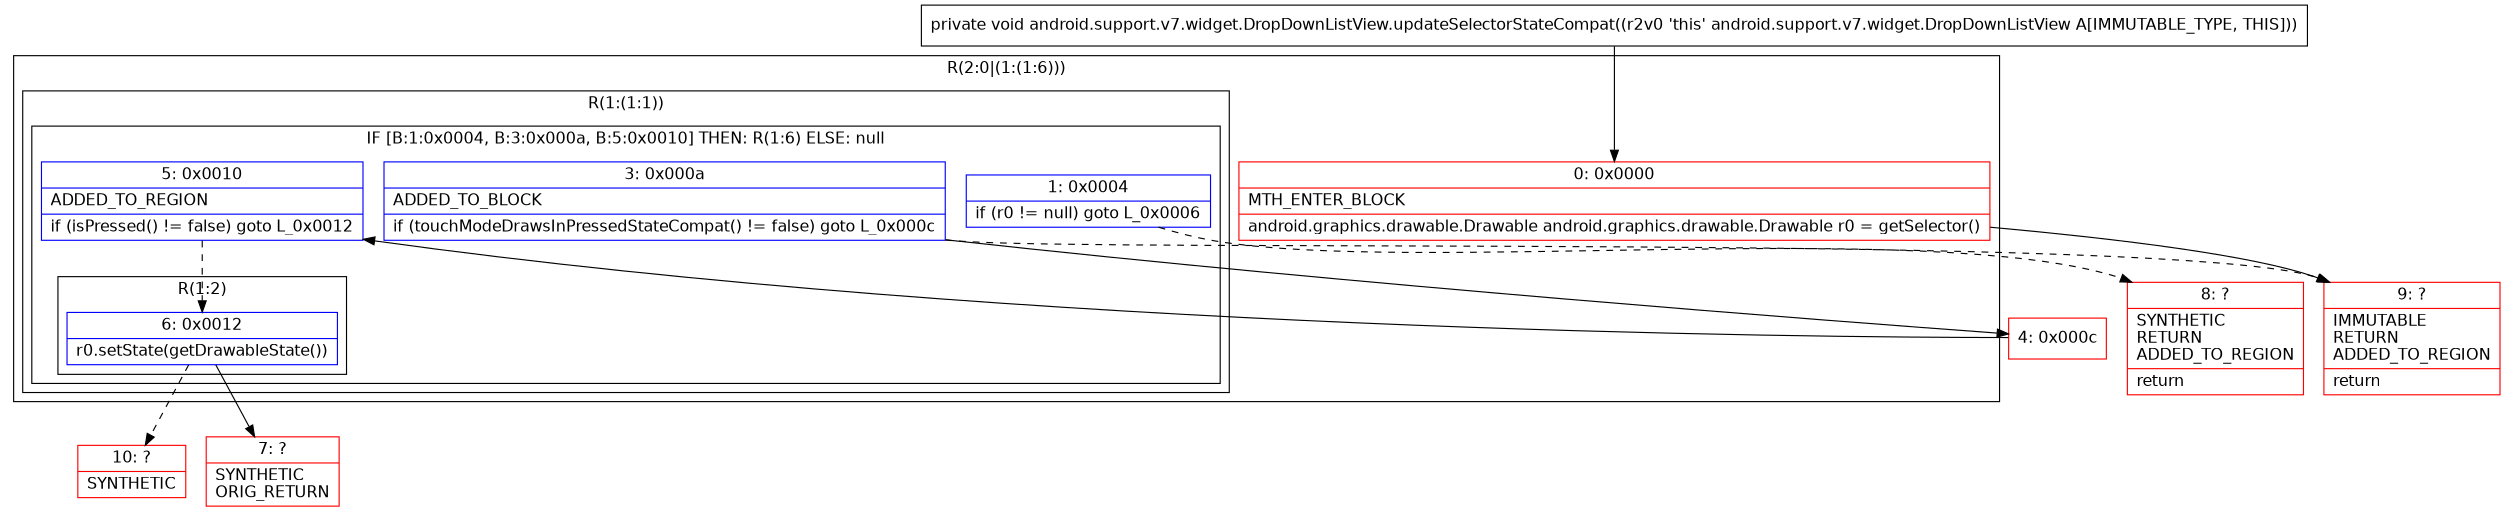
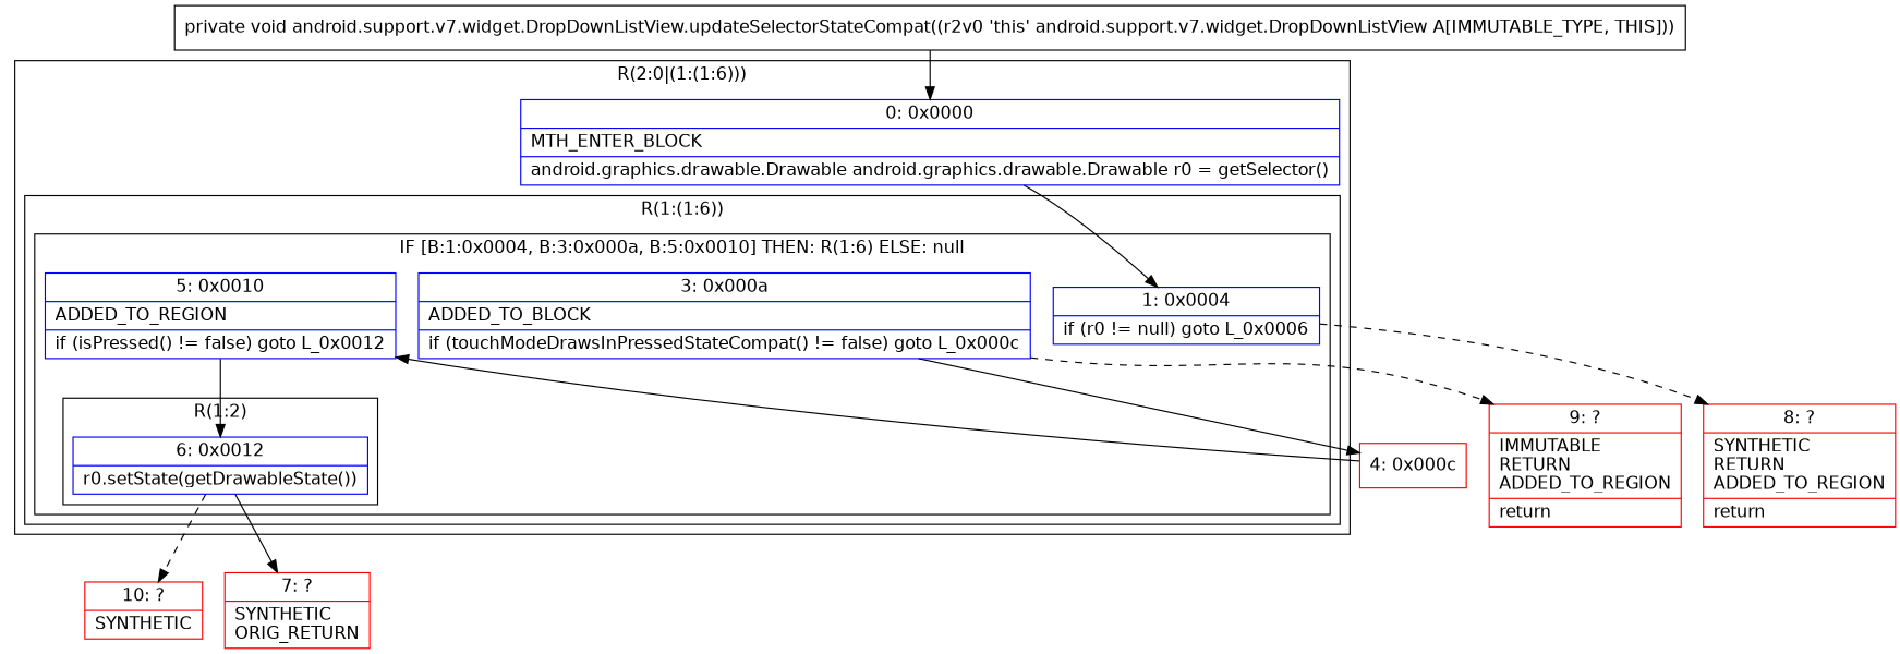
  digraph {
    fontname="DejaVu Sans"
    node [color=blue fontname="DejaVu Sans" shape=record]
    edge [fontname="DejaVu Sans"]
    n1 [label="{6\:\ 0x0012|r0.setState(getDrawableState())\l}"]
    n2 [label="{1\:\ 0x0004|if (r0 != null) goto L_0x0006\l}"]
    n3 [label="{3\:\ 0x000a|ADDED_TO_BLOCK\l|if (touchModeDrawsInPressedStateCompat() != false) goto L_0x000c\l}"]
    n4 [label="{5\:\ 0x0010|ADDED_TO_REGION\l|if (isPressed() != false) goto L_0x0012\l}"]
-   n5 [color=red label="{0\:\ 0x0000|MTH_ENTER_BLOCK\l|android.graphics.drawable.Drawable android.graphics.drawable.Drawable r0 = getSelector()\l}"]
+   n5 [label="{0\:\ 0x0000|MTH_ENTER_BLOCK\l|android.graphics.drawable.Drawable android.graphics.drawable.Drawable r0 = getSelector()\l}"]
    n6 [color=red label="{10\:\ ?|SYNTHETIC\l}"]
    n7 [color=red label="{7\:\ ?|SYNTHETIC\lORIG_RETURN\l}"]
    n8 [color=red label="{8\:\ ?|SYNTHETIC\lRETURN\lADDED_TO_REGION\l|return\l}"]
    n9 [color=red label="{4\:\ 0x000c}"]
    n10 [color=red label="{9\:\ ?|IMMUTABLE\lRETURN\lADDED_TO_REGION\l|return\l}"]
    n11 [label="{private void android.support.v7.widget.DropDownListView.updateSelectorStateCompat((r2v0 'this' android.support.v7.widget.DropDownListView A[IMMUTABLE_TYPE, THIS])) }" color=""]
    subgraph cluster_1 {
      label="R(2:0|(1:(1:6)))"
      n5
      subgraph cluster_2 {
-       label="R(1:(1:1))"
+       label="R(1:(1:6))"
        subgraph cluster_3 {
          label="IF [B:1:0x0004, B:3:0x000a, B:5:0x0010] THEN: R(1:6) ELSE: null"
          n2
          n3
          n4
          subgraph cluster_4 {
            label="R(1:2)"
            n1
          }
        }
      }
    }
    n1 -> n6 [style=dashed]
    n1 -> n7
    n2 -> n8 [style=dashed]
    n3 -> n9
    n3 -> n10 [style=dashed]
-   n4 -> n1 [style=dashed]
-   n5 -> n10
+   n4 -> n1
+   n5 -> n2
    n9 -> n4
    n11 -> n5
  }
